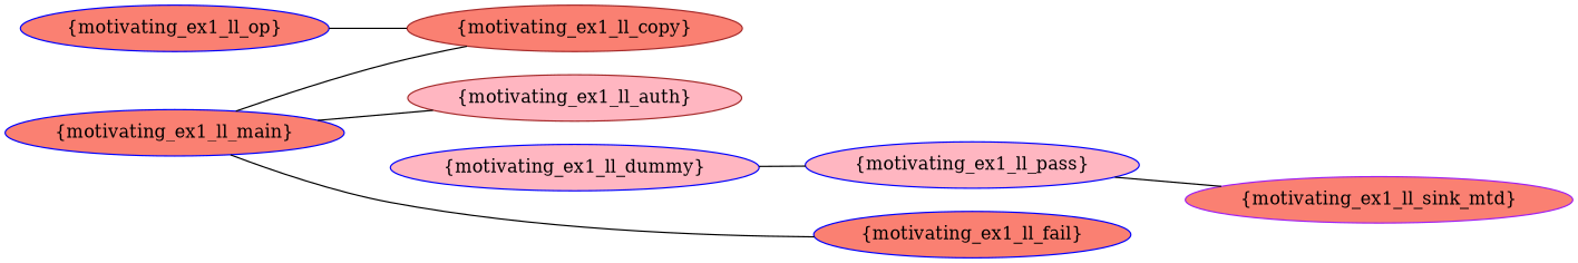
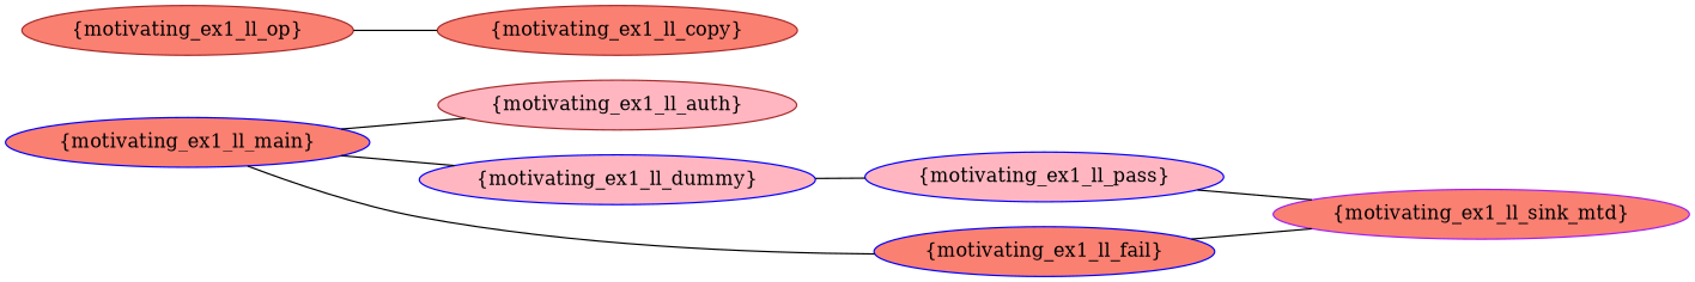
  graph {
    rankdir=LR
    node [color=blue fillcolor=salmon style=filled]
    n1 [color=brown fillcolor=lightpink label="{motivating_ex1_ll_auth}"]
-   n2 [label="{motivating_ex1_ll_op}"]
+   n2 [color=brown label="{motivating_ex1_ll_op}"]
    n3 [color=brown label="{motivating_ex1_ll_copy}"]
    n4 [label="{motivating_ex1_ll_main}"]
    n5 [fillcolor=lightpink label="{motivating_ex1_ll_dummy}"]
    n6 [label="{motivating_ex1_ll_fail}"]
    n7 [fillcolor=lightpink label="{motivating_ex1_ll_pass}"]
    n8 [color=purple label="{motivating_ex1_ll_sink_mtd}"]
    n2 -- n3
    n4 -- n1
-   n4 -- n3
+   n4 -- n5
    n4 -- n6
    n5 -- n7
+   n6 -- n8
    n7 -- n8
  }
